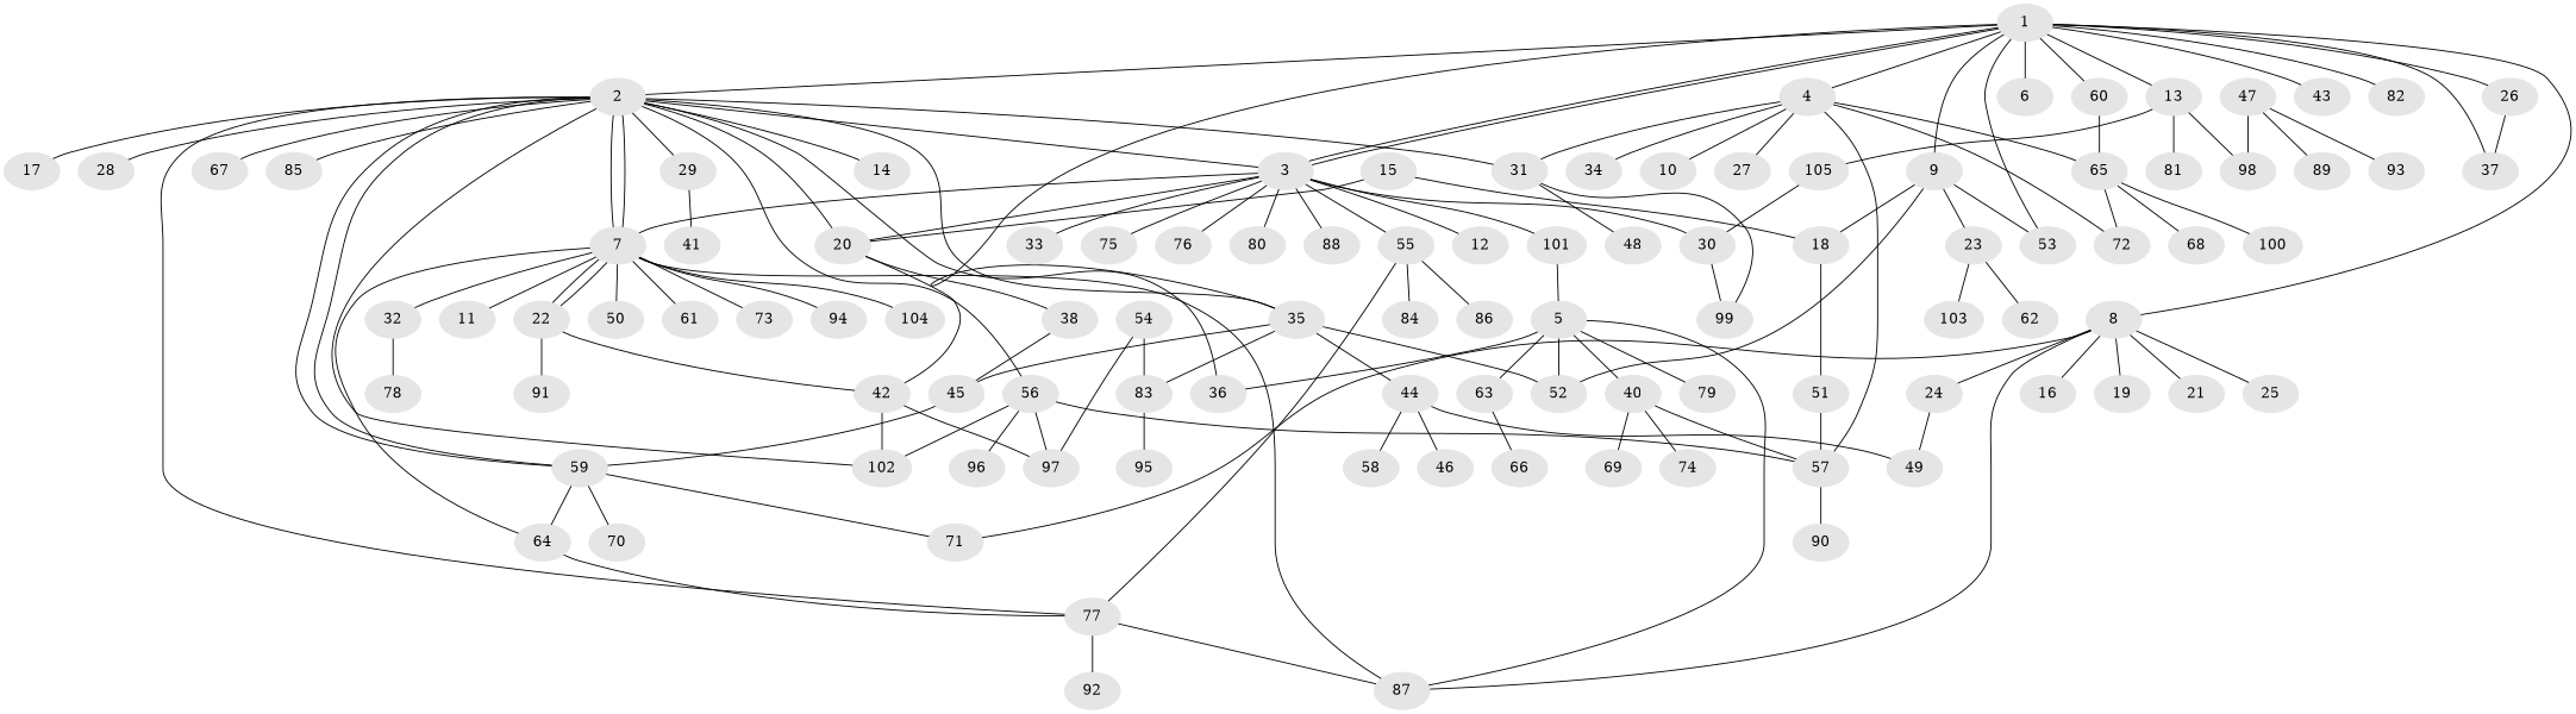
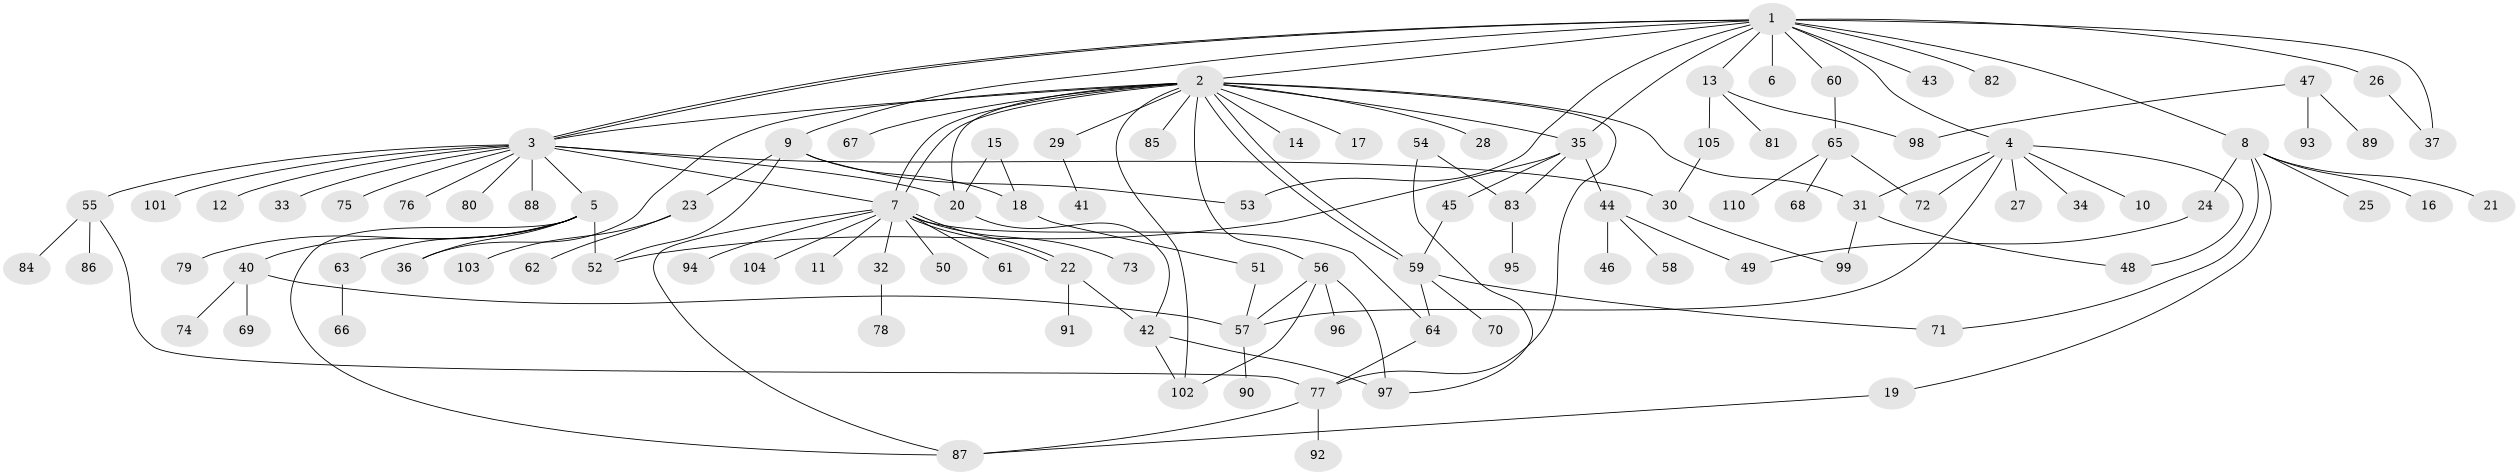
  graph {
    node [color=gray90 style=filled]
    1
    2
    3
    4
    6
    8
    9
    13
    26
    35
    43
    53
    60
    82
    37
    7
    14
    17
    20
    28
    29
    31
    36
    56
    59
    67
    77
    85
    102
    5
    12
    30
    33
    55
    75
    76
    80
    88
    101
    10
    27
    34
    48
    57
    72
    87
    16
    19
    21
    24
    25
    71
    52
    18
    23
    81
    98
    105
    44
    45
    83
    47
    89
    93
    65
    11
    22
    32
    50
    61
    64
    73
    94
    104
-   38
    42
    41
    99
    54
    97
    96
    70
    92
    40
    63
    79
    15
    84
    86
    90
    69
    74
    66
    91
    78
    49
    51
    62
    103
    46
    58
    95
    68
-   100
+   100 [label=110]
    1 -- 2
    1 -- 3
    1 -- 3
    1 -- 4
    1 -- 6
    1 -- 8
    1 -- 9
    1 -- 13
    1 -- 26
    1 -- 35
    1 -- 43
    1 -- 53
    1 -- 60
    1 -- 82
    1 -- 37
    2 -- 3
    2 -- 35
    2 -- 7
    2 -- 7
    2 -- 14
    2 -- 17
    2 -- 20
    2 -- 28
    2 -- 29
    2 -- 31
    2 -- 36
    2 -- 56
    2 -- 59
    2 -- 59
    2 -- 67
    2 -- 77
    2 -- 85
    2 -- 102
    3 -- 7
    3 -- 20
-   101 -- 5
+   3 -- 5
    3 -- 12
    3 -- 30
    3 -- 33
    3 -- 55
    3 -- 75
    3 -- 76
    3 -- 80
    3 -- 88
    3 -- 101
    4 -- 31
    4 -- 10
    4 -- 27
    4 -- 34
-   4 -- 65
+   4 -- 48
    4 -- 57
    4 -- 72
-   8 -- 87
+   19 -- 87
    8 -- 16
    8 -- 19
    8 -- 21
    8 -- 24
    8 -- 25
    8 -- 71
    9 -- 53
    9 -- 52
    9 -- 18
    9 -- 23
    13 -- 81
    13 -- 98
    13 -- 105
    26 -- 37
    35 -- 52
    35 -- 44
    35 -- 45
    35 -- 83
    60 -- 65
    7 -- 87
    7 -- 11
    7 -- 22
    7 -- 22
    7 -- 32
    7 -- 50
    7 -- 61
    7 -- 64
    7 -- 73
    7 -- 94
    7 -- 104
-   20 -- 38
    20 -- 42
    29 -- 41
    31 -- 48
    31 -- 99
    56 -- 102
    56 -- 57
    56 -- 97
    56 -- 96
    59 -- 71
    59 -- 64
    59 -- 70
    77 -- 87
    77 -- 92
    5 -- 36
    5 -- 87
    5 -- 52
    5 -- 40
    5 -- 63
    5 -- 79
    30 -- 99
    55 -- 77
    55 -- 84
    55 -- 86
    57 -- 90
    24 -- 49
    18 -- 51
    23 -- 62
    23 -- 103
    105 -- 30
    44 -- 49
    44 -- 46
    44 -- 58
    45 -- 59
    83 -- 95
    47 -- 98
    47 -- 89
    47 -- 93
    65 -- 72
    65 -- 68
    65 -- 100
    22 -- 42
    22 -- 91
    32 -- 78
    64 -- 77
-   38 -- 45
    42 -- 102
    42 -- 97
    54 -- 83
    54 -- 97
    40 -- 57
    40 -- 69
    40 -- 74
    63 -- 66
    15 -- 20
    15 -- 18
    51 -- 57
  }
